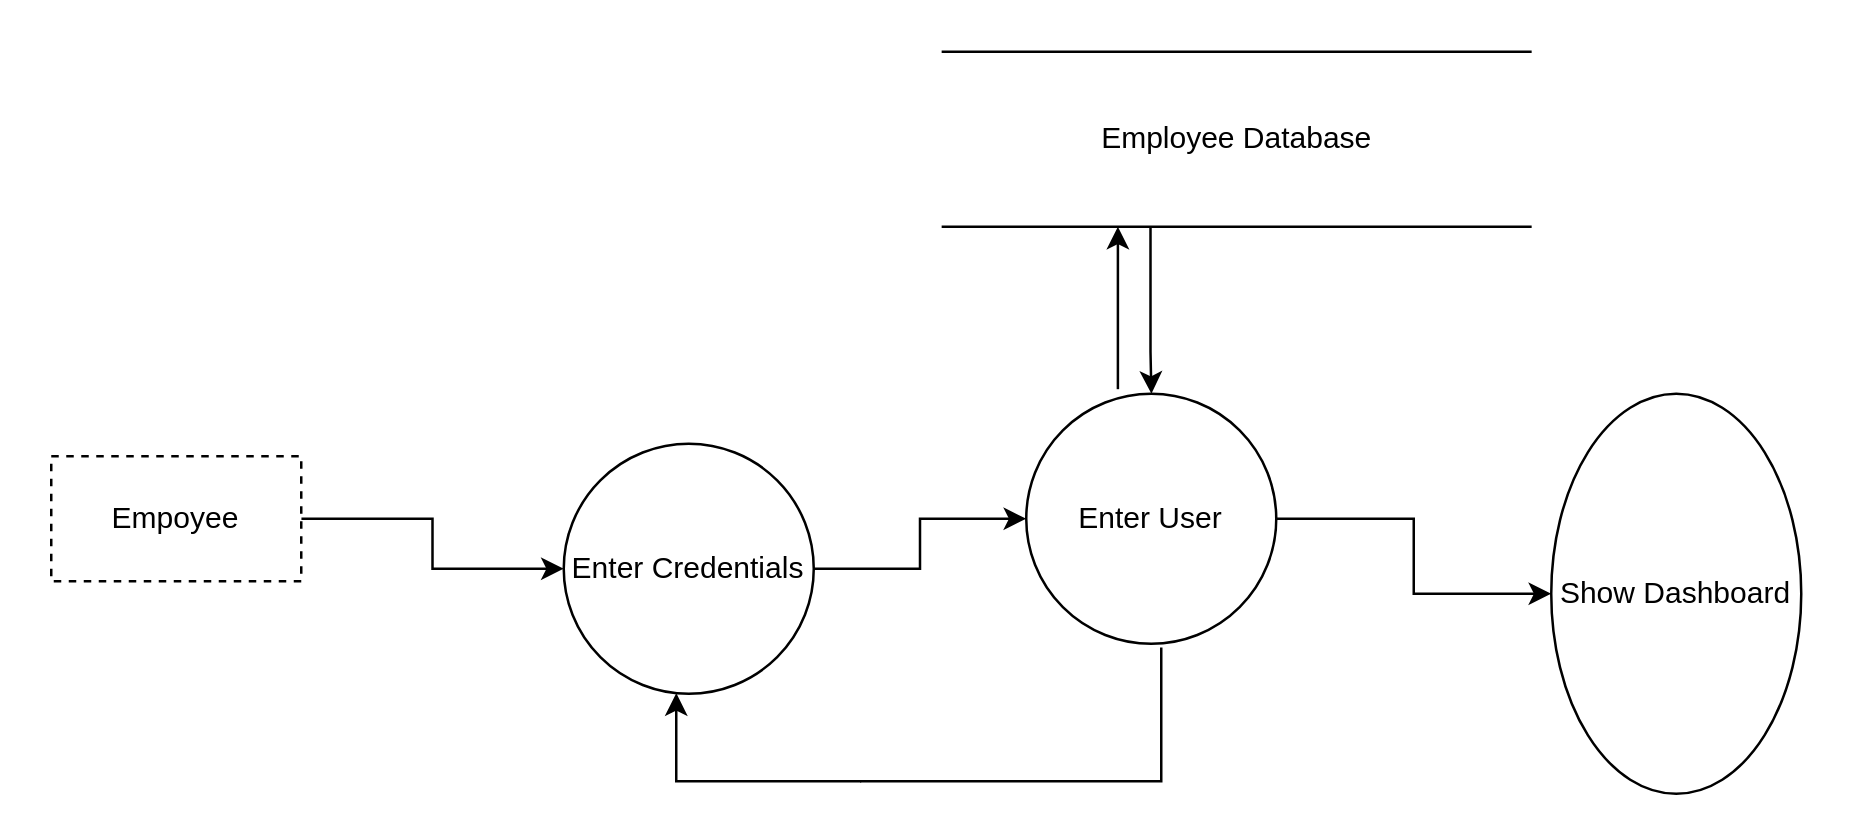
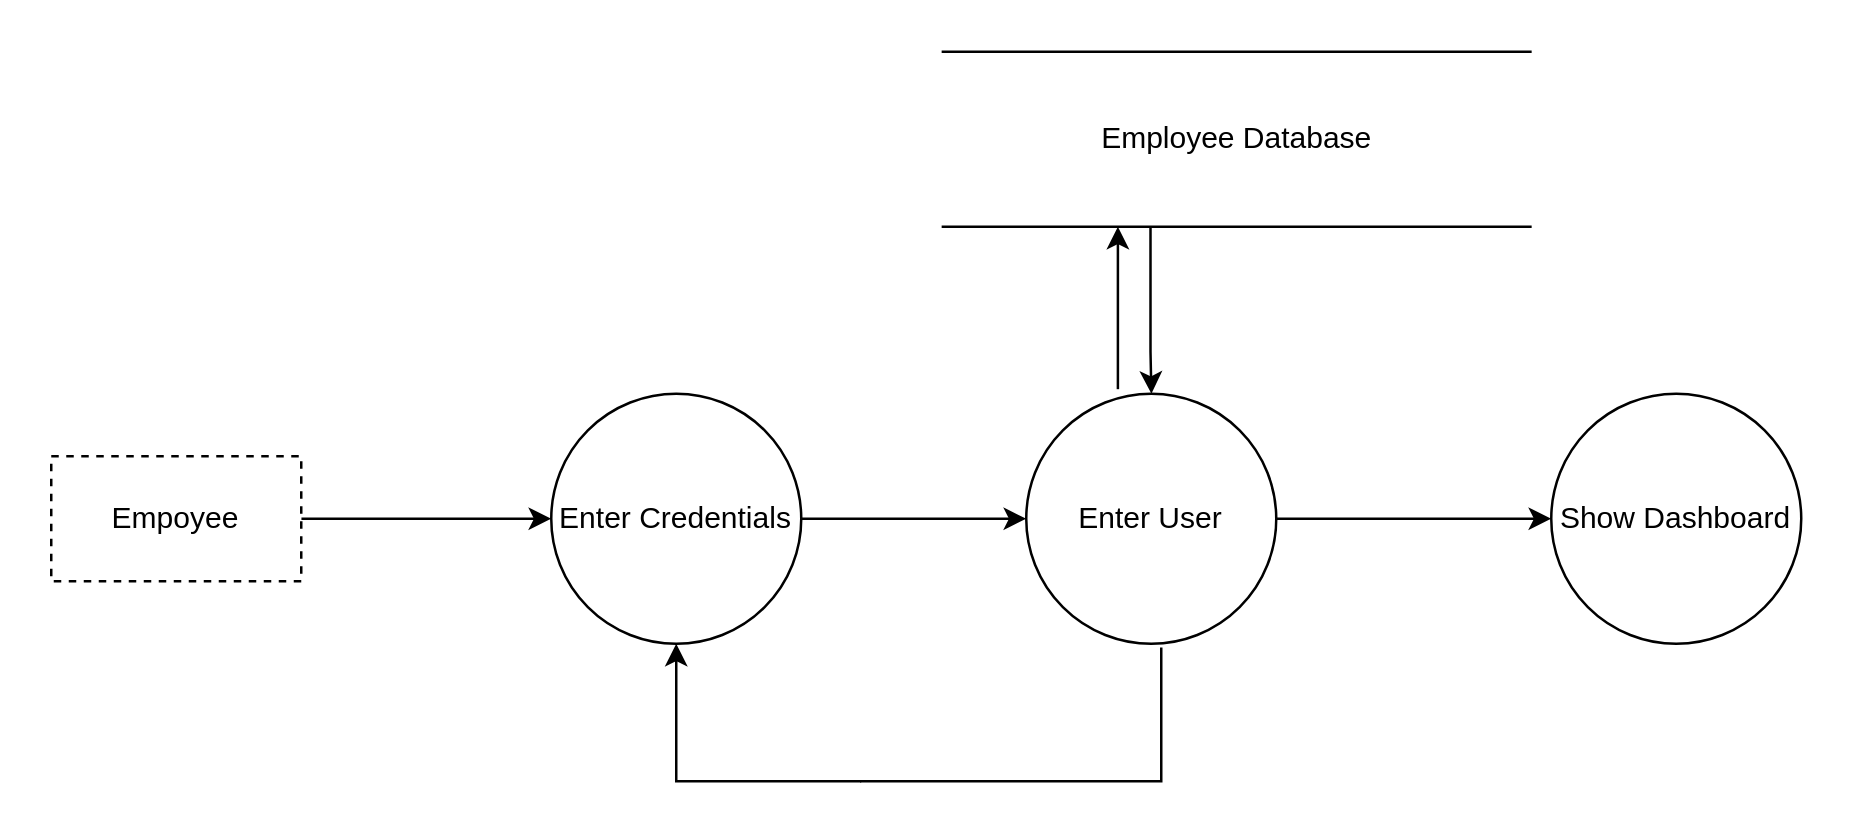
  <mxCell id="0" />
  <mxCell id="1" parent="0" />
  <mxCell id="2" value="" style="edgeStyle=orthogonalEdgeStyle;rounded=0;orthogonalLoop=1;jettySize=auto;html=1;" edge="1" parent="1" source="3" target="6"><mxGeometry relative="1" as="geometry" /></mxCell>
  <mxCell id="3" value="Empoyee" style="html=1;dashed=1;whiteSpace=wrap;" vertex="1" parent="1"><mxGeometry x="20" y="182" width="100" height="50" as="geometry" /></mxCell>
  <mxCell id="4" value="" style="edgeStyle=orthogonalEdgeStyle;rounded=0;orthogonalLoop=1;jettySize=auto;html=1;" edge="1" parent="1" target="8"><mxGeometry relative="1" as="geometry"><mxPoint x="446.66" y="155.17" as="sourcePoint" /><Array as="points"><mxPoint x="446.66" y="70.17" /><mxPoint x="446.66" y="70.17" /></Array></mxGeometry></mxCell>
  <mxCell id="5" style="edgeStyle=orthogonalEdgeStyle;rounded=0;orthogonalLoop=1;jettySize=auto;html=1;entryX=0;entryY=0.5;entryDx=0;entryDy=0;" edge="1" parent="1" source="6" target="10"><mxGeometry relative="1" as="geometry" /></mxCell>
- <mxCell id="6" value="Enter Credentials" style="shape=ellipse;html=1;dashed=0;whiteSpace=wrap;perimeter=ellipsePerimeter;" vertex="1" parent="1"><mxGeometry x="225" y="177" width="100" height="100" as="geometry" /></mxCell>
+ <mxCell id="6" value="Enter Credentials" style="shape=ellipse;html=1;dashed=0;whiteSpace=wrap;perimeter=ellipsePerimeter;" vertex="1" parent="1"><mxGeometry x="220" y="157" width="100" height="100" as="geometry" /></mxCell>
  <mxCell id="7" value="" style="edgeStyle=orthogonalEdgeStyle;rounded=0;orthogonalLoop=1;jettySize=auto;html=1;" edge="1" parent="1" source="8"><mxGeometry relative="1" as="geometry"><mxPoint x="460.06" y="156.999" as="targetPoint" /><Array as="points"><mxPoint x="459.66" y="140.17" /><mxPoint x="459.66" y="140.17" /></Array></mxGeometry></mxCell>
  <mxCell id="8" value="Employee Database" style="html=1;dashed=0;whiteSpace=wrap;shape=partialRectangle;right=0;left=0;" vertex="1" parent="1"><mxGeometry x="376.66" y="20.17" width="235" height="70" as="geometry" /></mxCell>
  <mxCell id="9" value="" style="edgeStyle=orthogonalEdgeStyle;rounded=0;orthogonalLoop=1;jettySize=auto;html=1;" edge="1" parent="1" source="10" target="11"><mxGeometry relative="1" as="geometry" /></mxCell>
  <mxCell id="10" value="Enter User" style="shape=ellipse;html=1;dashed=0;whiteSpace=wrap;perimeter=ellipsePerimeter;" vertex="1" parent="1"><mxGeometry x="410" y="157" width="100" height="100" as="geometry" /></mxCell>
- <mxCell id="11" value="Show Dashboard" style="shape=ellipse;html=1;dashed=0;whiteSpace=wrap;perimeter=ellipsePerimeter;" vertex="1" parent="1"><mxGeometry x="620" y="157" width="100" height="160" as="geometry" /></mxCell>
+ <mxCell id="11" value="Show Dashboard" style="shape=ellipse;html=1;dashed=0;whiteSpace=wrap;perimeter=ellipsePerimeter;" vertex="1" parent="1"><mxGeometry x="620" y="157" width="100" height="100" as="geometry" /></mxCell>
  <mxCell id="12" value="" style="edgeStyle=orthogonalEdgeStyle;rounded=0;orthogonalLoop=1;jettySize=auto;html=1;exitX=0;exitY=1;exitDx=0;exitDy=0;" edge="1" parent="1" source="13" target="6"><mxGeometry relative="1" as="geometry"><Array as="points"><mxPoint x="344" y="312" /><mxPoint x="270" y="312" /></Array></mxGeometry></mxCell>
  <mxCell id="13" value="" style="shape=partialRectangle;whiteSpace=wrap;html=1;top=0;left=0;fillColor=none;" vertex="1" parent="1"><mxGeometry x="344" y="259" width="120" height="53" as="geometry" /></mxCell>
